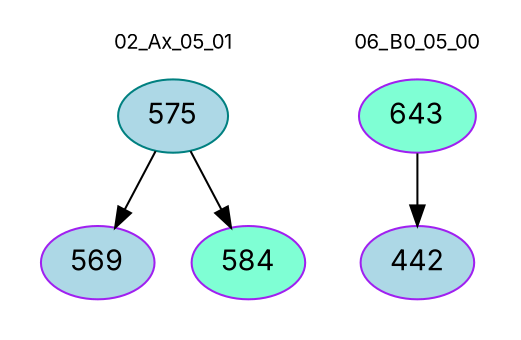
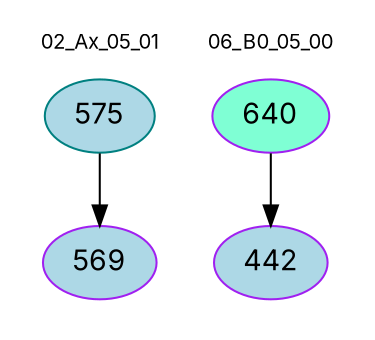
  digraph {
    fontname=Inter
    node [color=purple fillcolor=lightblue fontname=Inter style=filled]
    edge [color=black fontname=Inter]
    n1 [color=teal label=575]
    n2 [label=569]
-   n3 [fillcolor=aquamarine label=584]
-   n4 [fillcolor=aquamarine label=643]
+   n4 [fillcolor=aquamarine label=640]
    n5 [label=442]
    subgraph cluster_1 {
      color=white
      fontsize=10
      label="02_Ax_05_01"
      n1
      n2
-     n3
    }
    subgraph cluster_2 {
      color=white
      fontsize=10
      label="06_B0_05_00"
      n4
      n5
    }
    n1 -> n2
-   n1 -> n3
    n4 -> n5
  }
